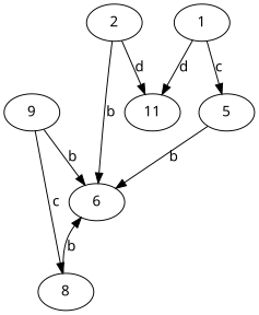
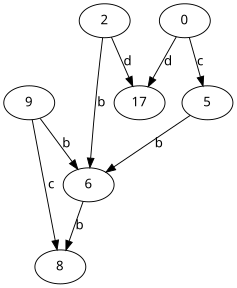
  strict digraph {
    fontname="Noto Sans"
    node [fontname="Noto Sans"]
    edge [fontname="Noto Sans"]
    5
    6
    n3 [label=9]
    8
-   1
-   11
+   1 [label=0]
+   11 [label=17]
    2
    5 -> 6 [label=b]
    n3 -> 6 [label=b]
    n3 -> 8 [label=c]
-   8 -> 6 [label=b]
+   6 -> 8 [label=b]
    1 -> 5 [label=c]
    1 -> 11 [label=d]
    2 -> 6 [label=b]
    2 -> 11 [label=d]
  }
